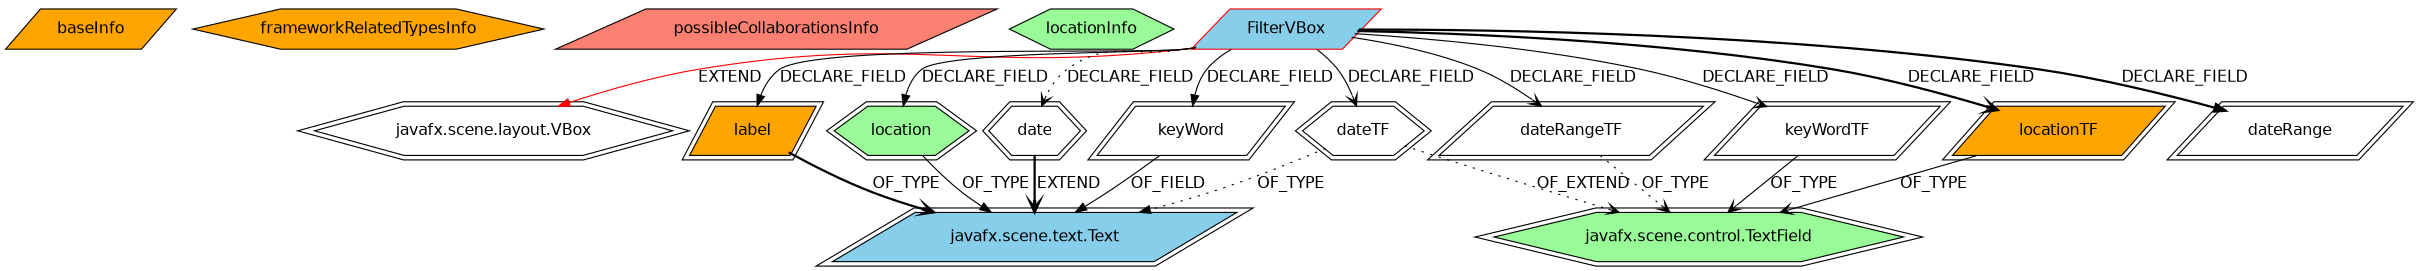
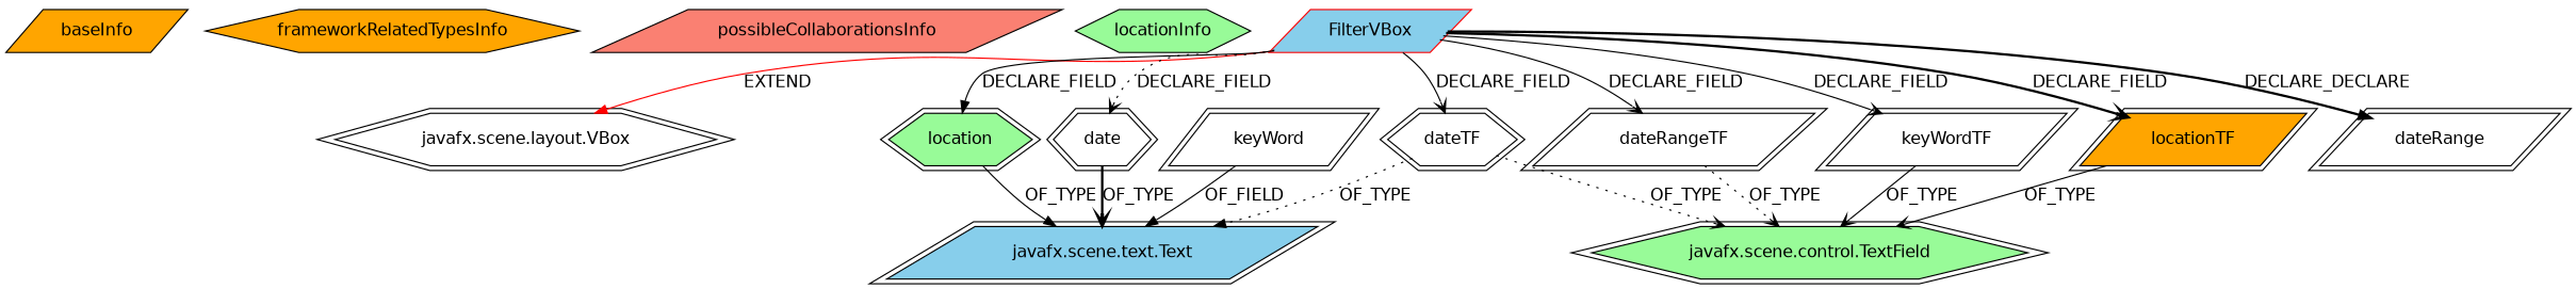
  digraph {
    fontname="DejaVu Sans"
    node [fillcolor=white fontname="DejaVu Sans" shape=parallelogram style=filled isFrameworkType=true vertexType=FIELD_DECLARATION peripheries=2]
    edge [arrowhead=vee fontname="DejaVu Sans" style=solid]
    baseInfo [category=extension_graph fillcolor=orange graphId=4472 isAnonymous=false possibleRelation=false isFrameworkType="" vertexType="" peripheries=""]
    frameworkRelatedTypesInfo [0="javafx.scene.layout.VBox" fillcolor=orange shape=hexagon isFrameworkType="" vertexType="" peripheries=""]
    possibleCollaborationsInfo [fillcolor=salmon isFrameworkType="" vertexType="" peripheries=""]
    locationInfo [contextSignature=FilterVBox filePath="/tardura-cs4624idealspreadsheet/cs4624idealspreadsheet-master/IdealInterfaceDesign/src/FilterVBox.java" fillcolor=palegreen graphId=4472 projectName="tardura-cs4624idealspreadsheet" shape=hexagon isFrameworkType="" vertexType="" peripheries=""]
    n5 [color=red fillcolor=skyblue isFrameworkType=false label=FilterVBox vertexType=ROOT_CLIENT_CLASS_DECLARATION peripheries=""]
    n6 [label="javafx.scene.layout.VBox" shape=hexagon vertexType=FRAMEWORK_CLASS_TYPE]
    n7 [label=date shape=hexagon]
    n8 [label=dateRange]
    n9 [label=dateRangeTF]
    n10 [label=dateTF shape=hexagon]
    n11 [label=keyWord]
    n12 [label=keyWordTF]
-   n13 [fillcolor=orange label=label]
    n14 [fillcolor=palegreen label=location shape=hexagon]
    n15 [fillcolor=orange label=locationTF]
    n16 [fillcolor=skyblue label="javafx.scene.text.Text" vertexType=FRAMEWORK_CLASS_TYPE]
    n17 [fillcolor=palegreen label="javafx.scene.control.TextField" shape=hexagon vertexType=FRAMEWORK_CLASS_TYPE]
    n5 -> n6 [arrowhead=normal color=red label=EXTEND]
    n5 -> n7 [label=DECLARE_FIELD style=dotted]
-   n5 -> n8 [arrowhead=normal label=DECLARE_FIELD style=bold]
+   n5 -> n8 [arrowhead=normal label=DECLARE_DECLARE style=bold]
    n5 -> n9 [label=DECLARE_FIELD]
    n5 -> n10 [label=DECLARE_FIELD]
-   n5 -> n11 [arrowhead=normal label=DECLARE_FIELD]
    n5 -> n12 [label=DECLARE_FIELD]
-   n5 -> n13 [arrowhead=normal label=DECLARE_FIELD]
    n5 -> n14 [arrowhead=normal label=DECLARE_FIELD]
    n5 -> n15 [label=DECLARE_FIELD style=bold]
-   n7 -> n16 [label=EXTEND style=bold]
+   n7 -> n16 [label=OF_TYPE style=bold]
    n9 -> n17 [label=OF_TYPE style=dotted]
    n10 -> n16 [arrowhead=normal label=OF_TYPE style=dotted]
-   n10 -> n17 [label=OF_EXTEND style=dotted]
+   n10 -> n17 [label=OF_TYPE style=dotted]
    n11 -> n16 [arrowhead=normal label=OF_FIELD]
    n12 -> n17 [label=OF_TYPE]
-   n13 -> n16 [label=OF_TYPE style=bold]
    n14 -> n16 [arrowhead=normal label=OF_TYPE]
    n15 -> n17 [label=OF_TYPE]
  }
